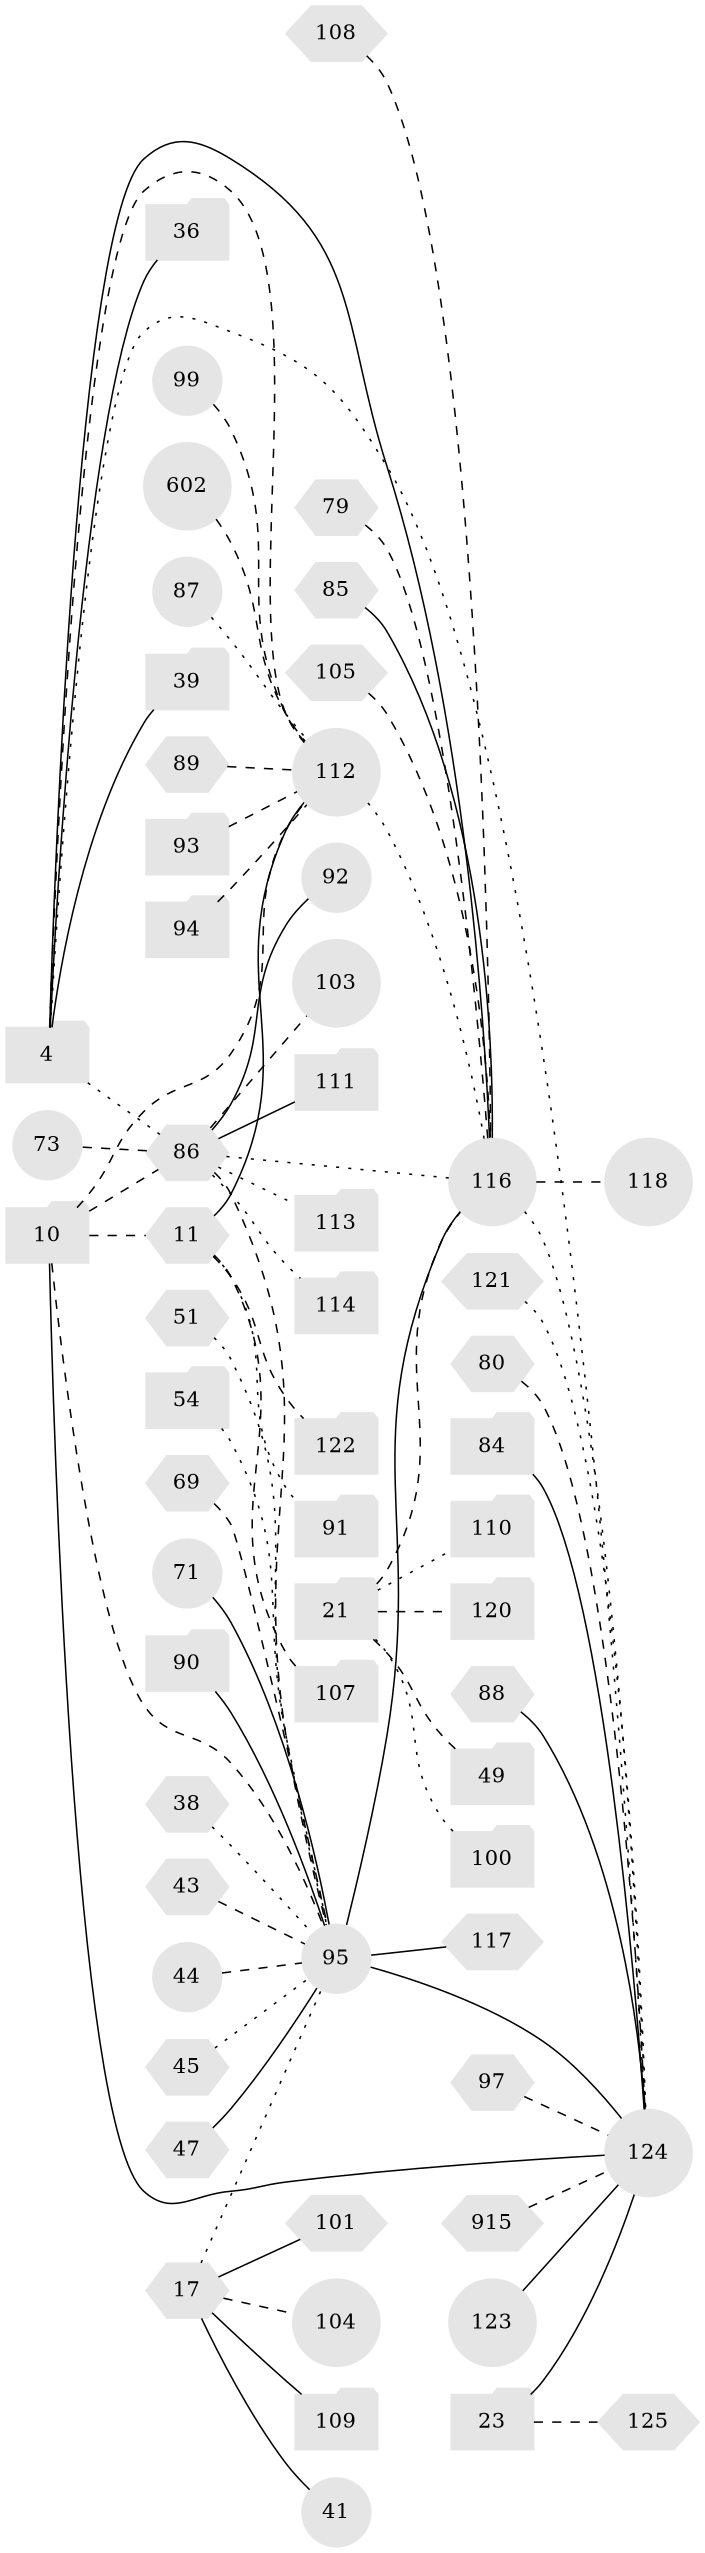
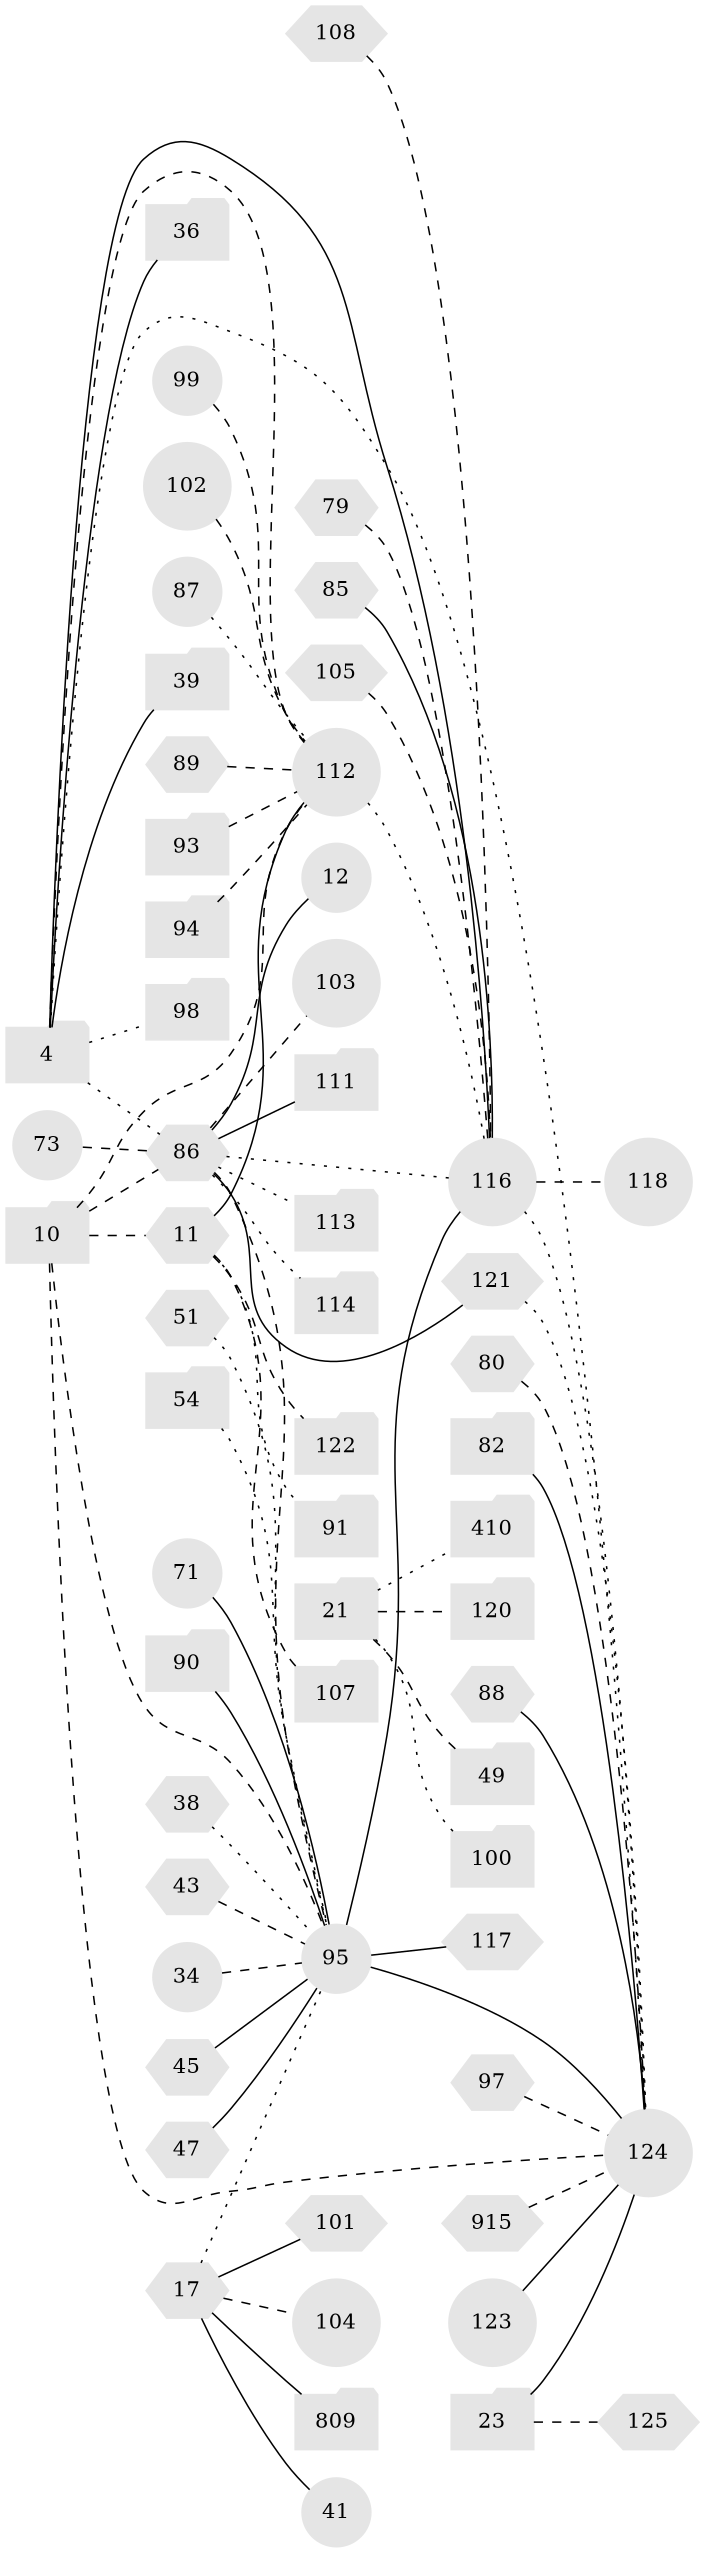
  graph {
    rankdir=LR
    node [color=gray90 shape=folder style=filled]
    edge [style=dashed]
    4 [super="+3"]
    36
    39
    86 [shape=hexagon super="+6+35+59+40+46+48+58"]
+   98
    112 [shape=circle super="+78+67+37+50+57+70"]
    124 [shape=circle super="+42+96+22+34"]
    116 [shape=circle super="+66+55+74+76+77"]
    95 [shape=circle super="+32+81+16"]
-   92 [shape=circle super="+62"]
+   92 [shape=circle super="+62" label=12]
    103 [shape=circle]
    111
    113
    114
    121 [shape=hexagon super="+106"]
    10 [super="+9"]
    11 [shape=hexagon super="+8"]
    91
    107
    122
    117 [shape=hexagon]
    17 [shape=hexagon super="+15"]
    41 [shape=circle]
    101 [shape=hexagon super="+60"]
    104 [shape=circle]
-   109 [super="+82"]
+   109 [super="+82" label=809]
    118 [shape=circle]
    23 [super="+20"]
    125 [shape=hexagon]
    n30 [label=21 super="+25"]
    49
    100
-   110 [super="+65"]
+   110 [super="+65" label=410]
    120
    38 [shape=hexagon]
    43 [shape=hexagon]
-   44 [shape=circle]
+   44 [shape=circle label=34]
    45 [shape=hexagon]
    47 [shape=hexagon]
    51 [shape=hexagon]
    54
-   69 [shape=hexagon]
    71 [shape=circle]
    73 [shape=circle]
    79 [shape=hexagon super="+64"]
    80 [shape=hexagon]
-   84
+   84 [label=82]
    85 [shape=hexagon super="+56"]
    87 [shape=circle]
    88 [shape=hexagon]
    89 [shape=hexagon]
    90
    93
    94
    97 [shape=hexagon]
    99 [shape=circle]
-   102 [shape=circle label=602]
+   102 [shape=circle]
    105 [shape=hexagon]
    108 [shape=hexagon]
    n60 [label=915 shape=hexagon]
    123 [shape=circle]
    4 -- 36 [style=solid]
    4 -- 39 [style=solid]
    4 -- 86 [style=dotted weight=8]
+   4 -- 98 [style=dotted]
    4 -- 112
    4 -- 124 [style=dotted]
    4 -- 116 [style=solid]
    86 -- 116 [style=dotted]
    86 -- 95 [weight=2]
    86 -- 92 [style=solid]
    86 -- 103
    86 -- 111 [style=solid]
    86 -- 113 [style=dotted]
    86 -- 114 [style=dotted]
+   86 -- 121 [style=solid]
    112 -- 116 [style=dotted weight=2]
    116 -- 124 [style=dotted]
    116 -- 118
    95 -- 124 [style=solid weight=3]
    95 -- 116 [style=solid]
    95 -- 117 [style=solid]
    121 -- 124 [style=dotted]
    10 -- 86
    10 -- 112 [weight=4]
-   10 -- 124 [style=solid]
+   10 -- 124
    10 -- 95 [weight=3]
    10 -- 11 [weight=4]
    11 -- 112 [style=solid weight=4]
    11 -- 91 [style=dotted]
    11 -- 107
    11 -- 122
    17 -- 95 [style=dotted weight=8]
    17 -- 41 [style=solid]
    17 -- 101 [style=solid]
    17 -- 104
    17 -- 109 [style=solid]
    23 -- 124 [style=solid weight=8]
    23 -- 125
-   n30 -- 116 [weight=8]
    n30 -- 49
    n30 -- 100 [style=dotted]
    n30 -- 110 [style=dotted]
    n30 -- 120
    38 -- 95 [style=dotted]
    43 -- 95
    44 -- 95
-   45 -- 95 [style=dotted]
+   45 -- 95 [style=solid]
    47 -- 95 [style=solid]
    51 -- 95 [style=dotted]
    54 -- 95 [style=dotted]
-   69 -- 95
    71 -- 95 [style=solid]
    73 -- 86
    79 -- 116
    80 -- 124
    84 -- 124 [style=solid]
    85 -- 116 [style=solid]
    87 -- 112 [style=dotted]
    88 -- 124 [style=solid]
    89 -- 112
    90 -- 95 [style=solid]
    93 -- 112
    94 -- 112
    97 -- 124
    99 -- 112
    102 -- 112
    105 -- 116
    108 -- 116
    n60 -- 124
    123 -- 124 [style=solid]
  }
